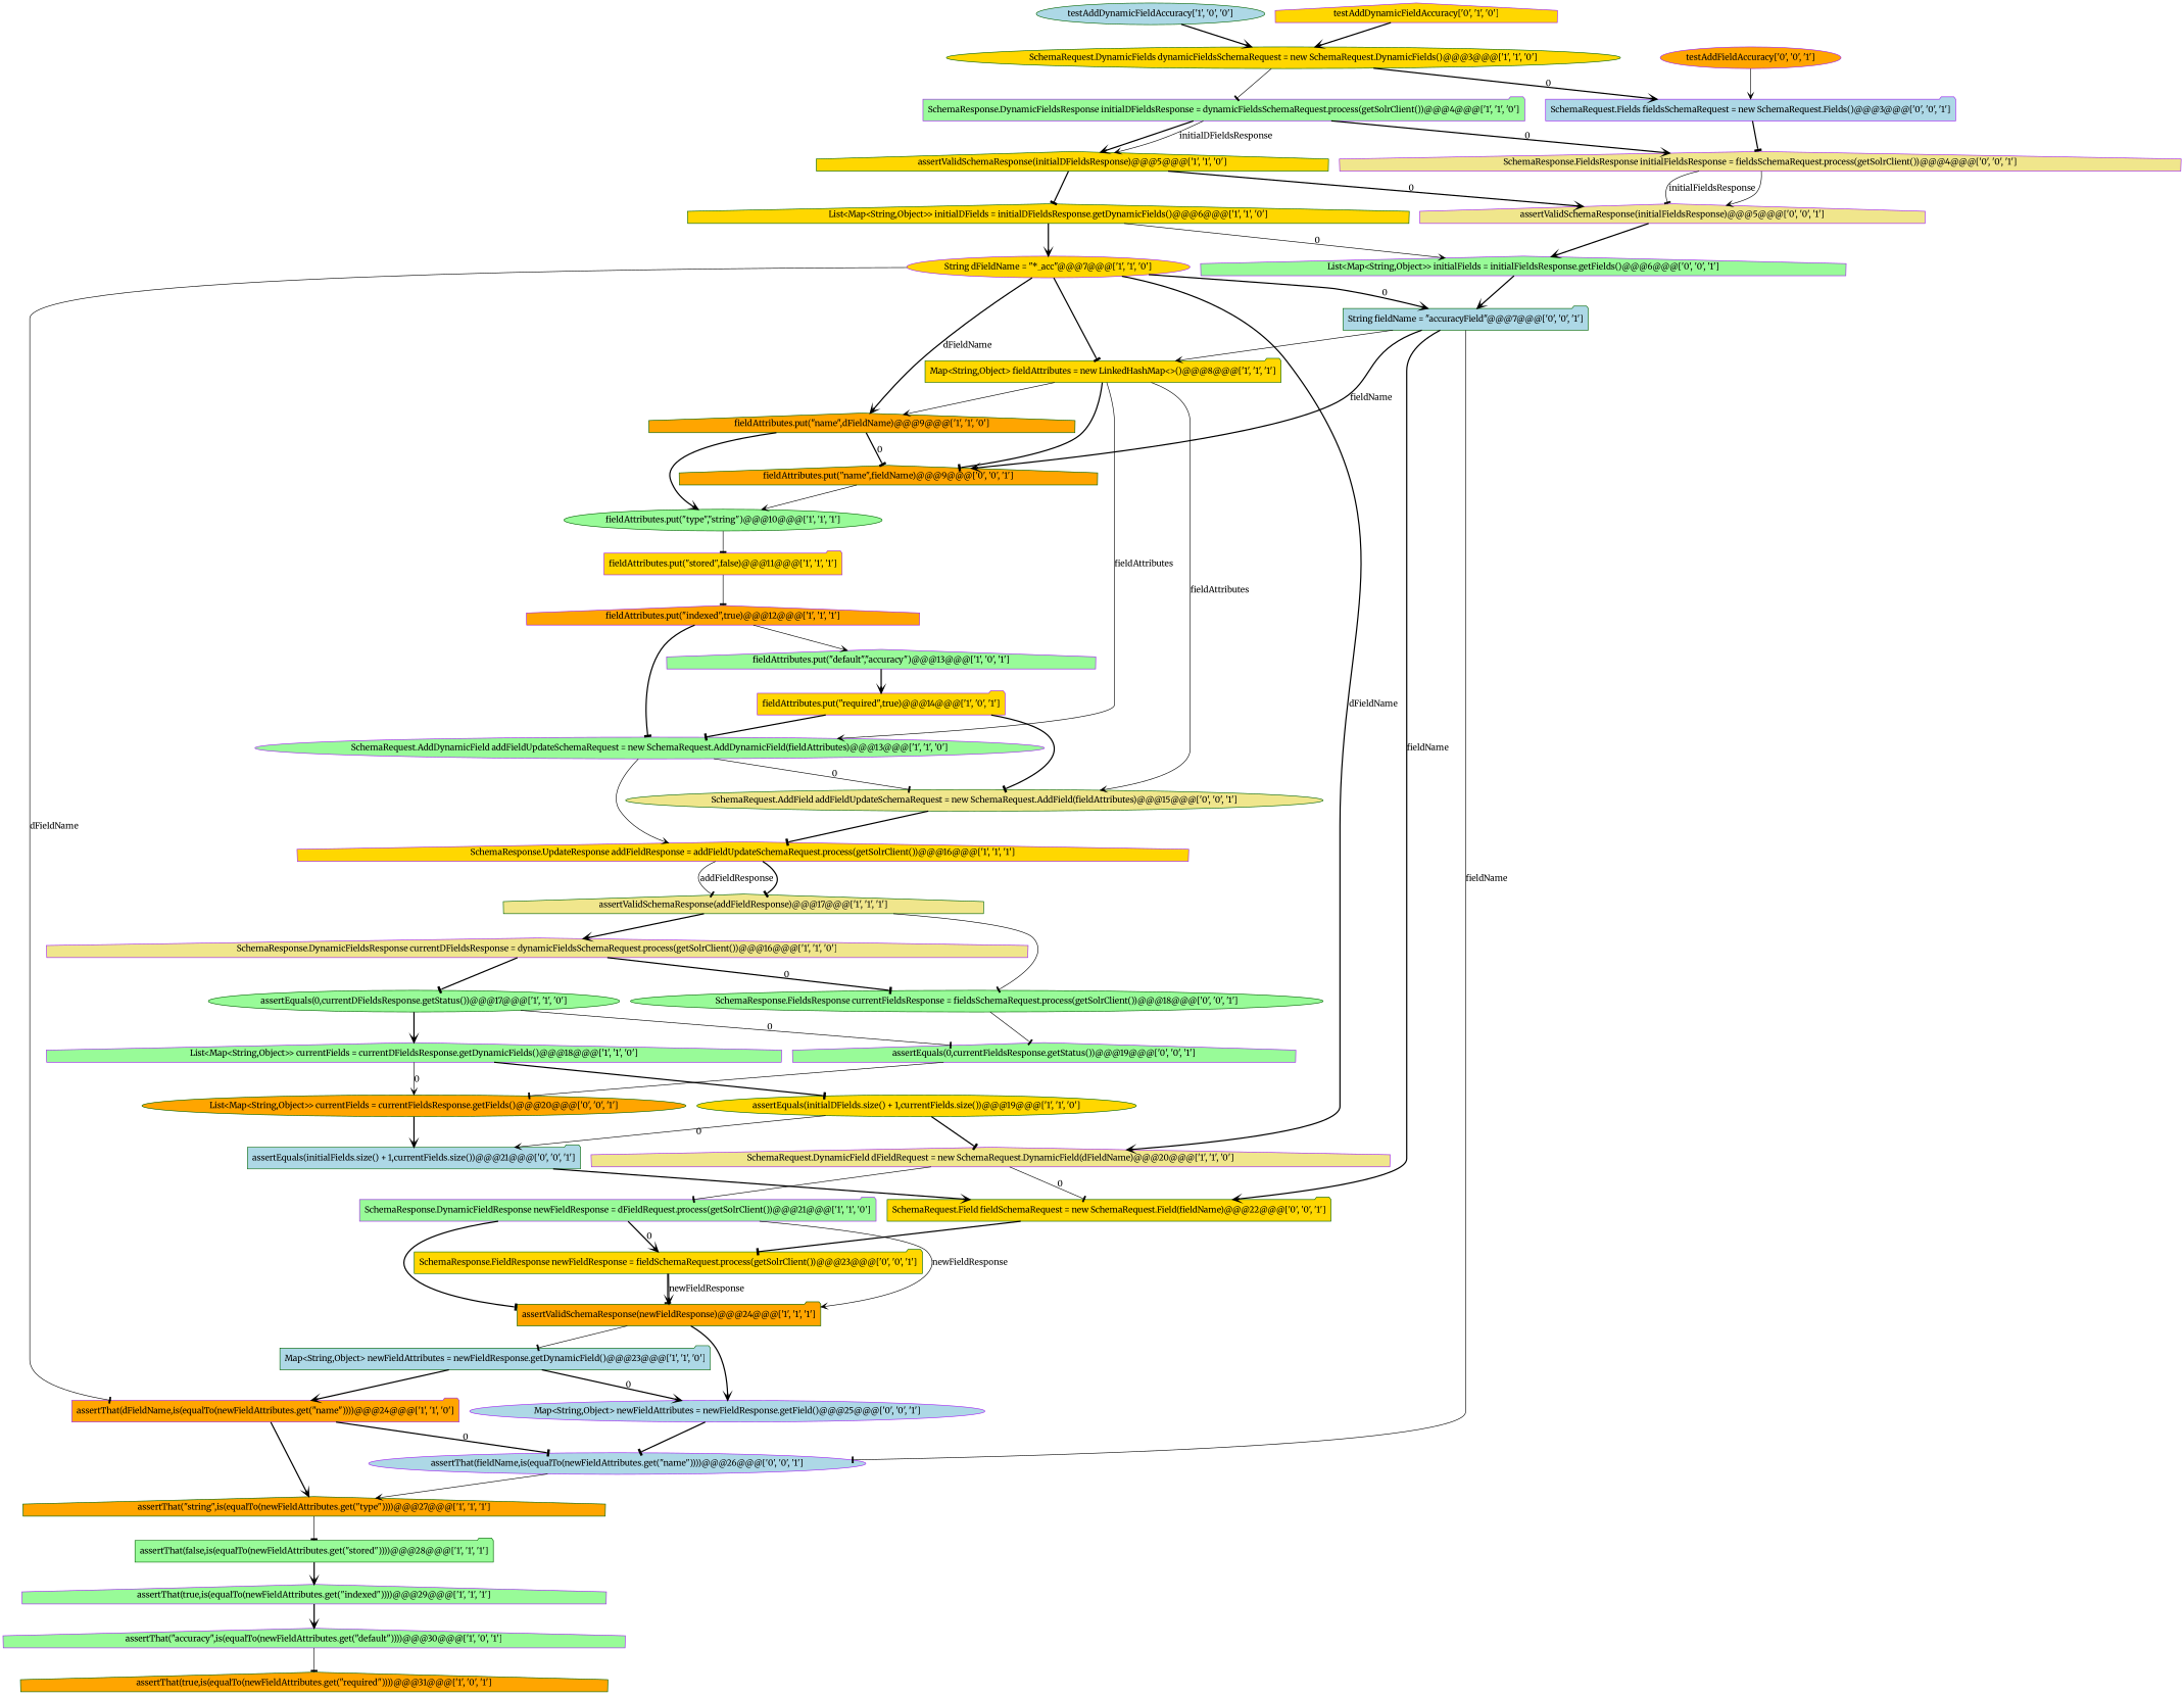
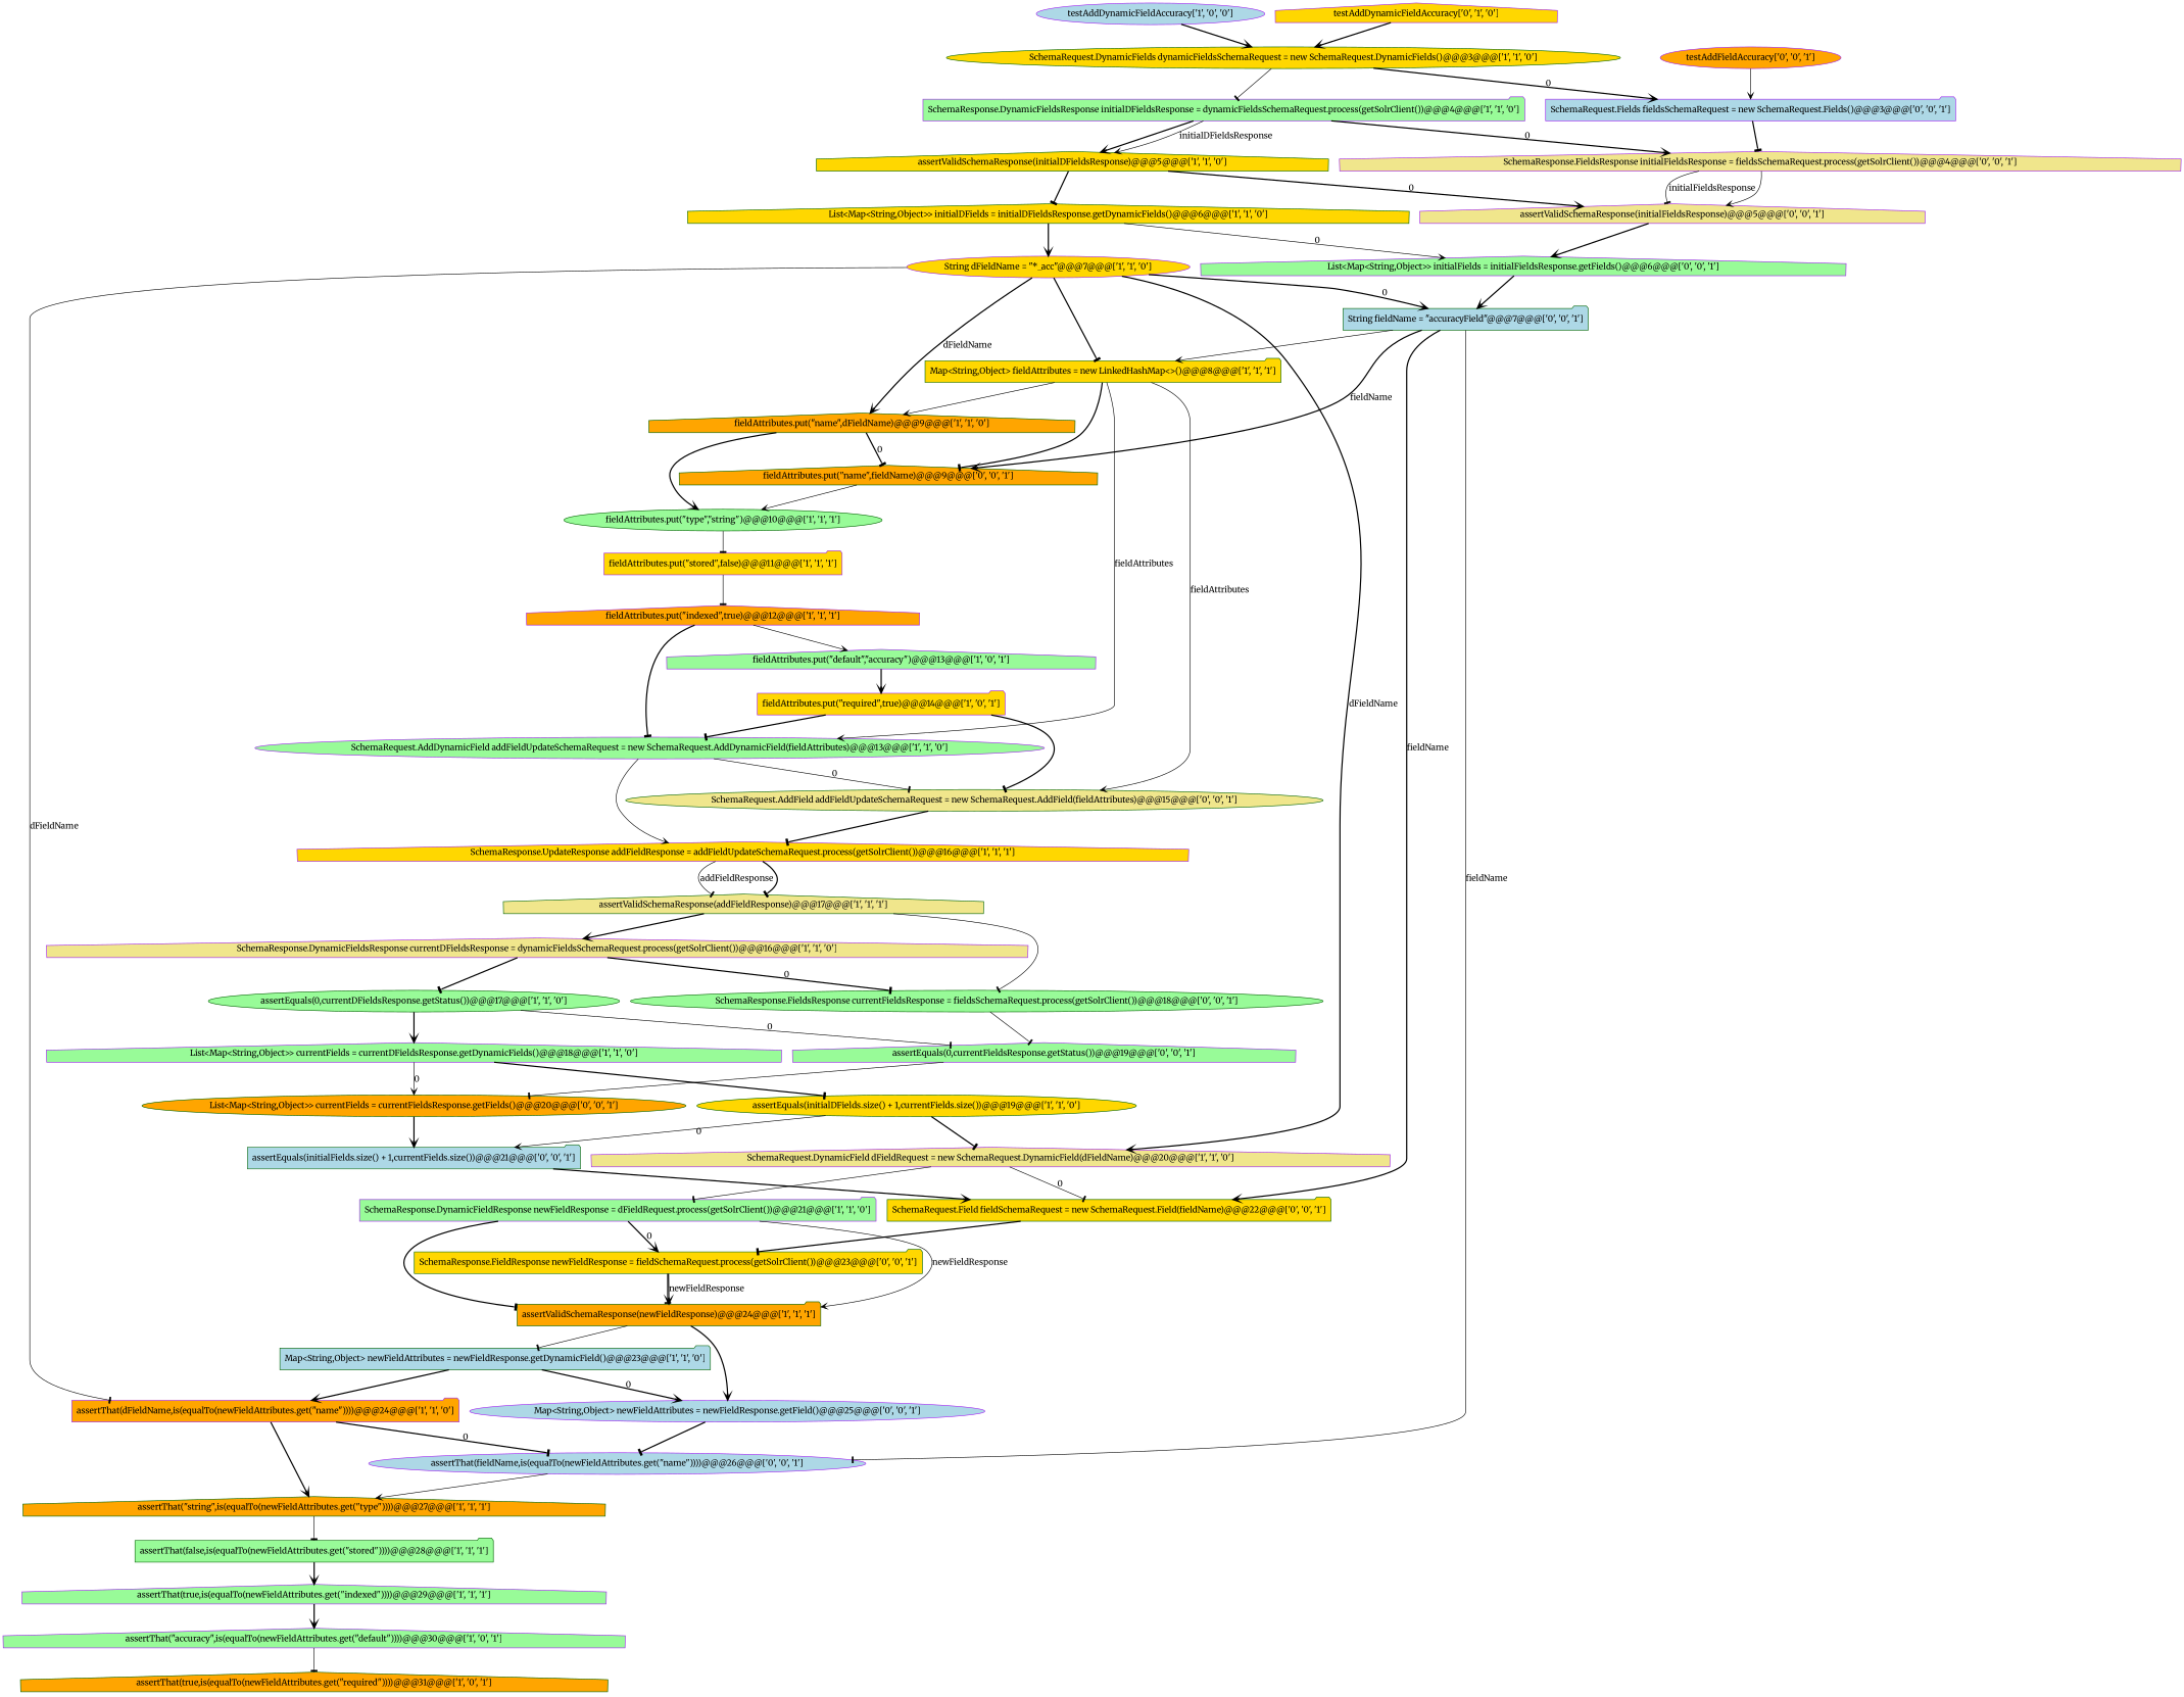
  digraph {
    fontname=Merriweather
    node [fillcolor=palegreen shape=house style=filled color=purple fontname=Merriweather]
    edge [style=bold arrowhead=vee fontname=Merriweather]
    n1 [label="SchemaResponse.DynamicFieldsResponse initialDFieldsResponse = dynamicFieldsSchemaRequest.process(getSolrClient())@@@4@@@['1', '1', '0']" shape=folder]
    n2 [fillcolor=khaki label="SchemaResponse.FieldsResponse initialFieldsResponse = fieldsSchemaRequest.process(getSolrClient())@@@4@@@['0', '0', '1']"]
    n3 [fillcolor=gold label="assertValidSchemaResponse(initialDFieldsResponse)@@@5@@@['1', '1', '0']" color=darkgreen]
    n4 [fillcolor=lightblue label="assertThat(fieldName,is(equalTo(newFieldAttributes.get(\"name\"))))@@@26@@@['0', '0', '1']" shape=ellipse]
    n5 [fillcolor=orange label="assertThat(\"string\",is(equalTo(newFieldAttributes.get(\"type\"))))@@@27@@@['1', '1', '1']" color=darkgreen]
    n6 [fillcolor=gold label="fieldAttributes.put(\"required\",true)@@@14@@@['1', '0', '1']" shape=folder]
    n7 [label="SchemaRequest.AddDynamicField addFieldUpdateSchemaRequest = new SchemaRequest.AddDynamicField(fieldAttributes)@@@13@@@['1', '1', '0']" shape=ellipse]
    n8 [fillcolor=khaki label="SchemaRequest.AddField addFieldUpdateSchemaRequest = new SchemaRequest.AddField(fieldAttributes)@@@15@@@['0', '0', '1']" shape=ellipse color=darkgreen]
    n9 [fillcolor=gold label="assertEquals(initialDFields.size() + 1,currentFields.size())@@@19@@@['1', '1', '0']" shape=ellipse color=darkgreen]
    n10 [fillcolor=khaki label="SchemaRequest.DynamicField dFieldRequest = new SchemaRequest.DynamicField(dFieldName)@@@20@@@['1', '1', '0']"]
    n11 [fillcolor=lightblue label="assertEquals(initialFields.size() + 1,currentFields.size())@@@21@@@['0', '0', '1']" shape=folder color=darkgreen]
    n12 [fillcolor=orange label="fieldAttributes.put(\"indexed\",true)@@@12@@@['1', '1', '1']"]
    n13 [label="fieldAttributes.put(\"default\",\"accuracy\")@@@13@@@['1', '0', '1']"]
    n14 [fillcolor=gold label="SchemaRequest.Field fieldSchemaRequest = new SchemaRequest.Field(fieldName)@@@22@@@['0', '0', '1']" shape=folder color=darkgreen]
    n15 [label="SchemaResponse.DynamicFieldResponse newFieldResponse = dFieldRequest.process(getSolrClient())@@@21@@@['1', '1', '0']" shape=folder]
    n16 [fillcolor=gold label="SchemaResponse.UpdateResponse addFieldResponse = addFieldUpdateSchemaRequest.process(getSolrClient())@@@16@@@['1', '1', '1']"]
    n17 [fillcolor=orange label="List<Map<String,Object>> currentFields = currentFieldsResponse.getFields()@@@20@@@['0', '0', '1']" shape=ellipse color=darkgreen]
    n18 [fillcolor=gold label="fieldAttributes.put(\"stored\",false)@@@11@@@['1', '1', '1']" shape=folder]
    n19 [fillcolor=gold label="List<Map<String,Object>> initialDFields = initialDFieldsResponse.getDynamicFields()@@@6@@@['1', '1', '0']" color=darkgreen]
    n20 [fillcolor=gold label="String dFieldName = \"*_acc\"@@@7@@@['1', '1', '0']" shape=ellipse]
    n21 [label="List<Map<String,Object>> initialFields = initialFieldsResponse.getFields()@@@6@@@['0', '0', '1']"]
    n22 [fillcolor=orange label="assertThat(dFieldName,is(equalTo(newFieldAttributes.get(\"name\"))))@@@24@@@['1', '1', '0']" shape=folder]
    n23 [fillcolor=lightblue label="String fieldName = \"accuracyField\"@@@7@@@['0', '0', '1']" shape=folder color=darkgreen]
    n24 [fillcolor=orange label="fieldAttributes.put(\"name\",dFieldName)@@@9@@@['1', '1', '0']" color=darkgreen]
    n25 [fillcolor=gold label="Map<String,Object> fieldAttributes = new LinkedHashMap<>()@@@8@@@['1', '1', '1']" shape=folder color=darkgreen]
    n26 [fillcolor=khaki label="assertValidSchemaResponse(addFieldResponse)@@@17@@@['1', '1', '1']" color=darkgreen]
    n27 [fillcolor=khaki label="assertValidSchemaResponse(initialFieldsResponse)@@@5@@@['0', '0', '1']"]
    n28 [label="assertEquals(0,currentDFieldsResponse.getStatus())@@@17@@@['1', '1', '0']" shape=ellipse color=darkgreen]
    n29 [label="List<Map<String,Object>> currentFields = currentDFieldsResponse.getDynamicFields()@@@18@@@['1', '1', '0']"]
    n30 [label="assertEquals(0,currentFieldsResponse.getStatus())@@@19@@@['0', '0', '1']"]
    n31 [fillcolor=lightblue label="SchemaRequest.Fields fieldsSchemaRequest = new SchemaRequest.Fields()@@@3@@@['0', '0', '1']" shape=folder]
    n32 [label="assertThat(false,is(equalTo(newFieldAttributes.get(\"stored\"))))@@@28@@@['1', '1', '1']" shape=folder color=darkgreen]
    n33 [fillcolor=gold label="SchemaResponse.FieldResponse newFieldResponse = fieldSchemaRequest.process(getSolrClient())@@@23@@@['0', '0', '1']" shape=folder color=darkgreen]
-   n34 [fillcolor=lightblue label="testAddDynamicFieldAccuracy['1', '0', '0']" shape=ellipse color=darkgreen]
+   n34 [fillcolor=lightblue label="testAddDynamicFieldAccuracy['1', '0', '0']" shape=ellipse]
    n35 [fillcolor=gold label="SchemaRequest.DynamicFields dynamicFieldsSchemaRequest = new SchemaRequest.DynamicFields()@@@3@@@['1', '1', '0']" shape=ellipse color=darkgreen]
    n36 [label="SchemaResponse.FieldsResponse currentFieldsResponse = fieldsSchemaRequest.process(getSolrClient())@@@18@@@['0', '0', '1']" shape=ellipse color=darkgreen]
    n37 [fillcolor=orange label="assertValidSchemaResponse(newFieldResponse)@@@24@@@['1', '1', '1']" shape=folder color=darkgreen]
    n38 [label="assertThat(true,is(equalTo(newFieldAttributes.get(\"indexed\"))))@@@29@@@['1', '1', '1']"]
    n39 [label="assertThat(\"accuracy\",is(equalTo(newFieldAttributes.get(\"default\"))))@@@30@@@['1', '0', '1']"]
    n40 [fillcolor=orange label="fieldAttributes.put(\"name\",fieldName)@@@9@@@['0', '0', '1']" color=darkgreen]
    n41 [fillcolor=khaki label="SchemaResponse.DynamicFieldsResponse currentDFieldsResponse = dynamicFieldsSchemaRequest.process(getSolrClient())@@@16@@@['1', '1', '0']"]
    n42 [label="fieldAttributes.put(\"type\",\"string\")@@@10@@@['1', '1', '1']" shape=ellipse color=darkgreen]
    n43 [fillcolor=orange label="testAddFieldAccuracy['0', '0', '1']" shape=ellipse]
    n44 [fillcolor=lightblue label="Map<String,Object> newFieldAttributes = newFieldResponse.getDynamicField()@@@23@@@['1', '1', '0']" shape=folder color=darkgreen]
    n45 [fillcolor=lightblue label="Map<String,Object> newFieldAttributes = newFieldResponse.getField()@@@25@@@['0', '0', '1']" shape=ellipse]
    n46 [fillcolor=orange label="assertThat(true,is(equalTo(newFieldAttributes.get(\"required\"))))@@@31@@@['1', '0', '1']" color=darkgreen]
    n47 [fillcolor=gold label="testAddDynamicFieldAccuracy['0', '1', '0']"]
    n1 -> n2 [label=0]
    n1 -> n3
    n1 -> n3 [label=initialDFieldsResponse style=solid]
    n2 -> n27 [label=initialFieldsResponse style=solid arrowhead=tee]
    n2 -> n27 [style=solid]
    n3 -> n19 [arrowhead=tee]
    n3 -> n27 [label=0]
    n4 -> n5 [style=solid]
    n5 -> n32 [style=solid arrowhead=tee]
    n6 -> n7 [arrowhead=tee]
    n6 -> n8 [arrowhead=tee]
    n7 -> n8 [label=0 style=solid arrowhead=tee]
    n7 -> n16 [style=solid]
    n8 -> n16 [arrowhead=tee]
    n9 -> n10 [arrowhead=tee]
    n9 -> n11 [label=0 style=solid]
    n10 -> n14 [label=0 style=solid arrowhead=tee]
    n10 -> n15 [style=solid arrowhead=tee]
    n11 -> n14
    n12 -> n7 [arrowhead=tee]
    n12 -> n13 [style=solid]
    n13 -> n6
    n14 -> n33 [arrowhead=tee]
    n15 -> n33 [label=0]
    n15 -> n37 [arrowhead=tee]
    n15 -> n37 [label=newFieldResponse style=solid]
    n16 -> n26 [arrowhead=tee]
    n16 -> n26 [label=addFieldResponse style=solid arrowhead=tee]
    n17 -> n11
    n18 -> n12 [style=solid arrowhead=tee]
    n19 -> n20
    n19 -> n21 [label=0 style=solid]
    n20 -> n10 [label=dFieldName]
    n20 -> n22 [label=dFieldName style=solid arrowhead=tee]
    n20 -> n23 [label=0]
    n20 -> n24 [label=dFieldName]
    n20 -> n25 [arrowhead=tee]
    n21 -> n23
    n22 -> n4 [label=0 arrowhead=tee]
    n22 -> n5
    n23 -> n4 [label=fieldName style=solid arrowhead=tee]
    n23 -> n14 [label=fieldName]
    n23 -> n25 [style=solid]
    n23 -> n40 [label=fieldName]
    n24 -> n40 [label=0 arrowhead=tee]
    n24 -> n42
    n25 -> n7 [label=fieldAttributes style=solid]
    n25 -> n8 [label=fieldAttributes style=solid]
    n25 -> n24 [style=solid]
    n25 -> n40 [arrowhead=tee]
    n26 -> n36 [style=solid arrowhead=tee]
    n26 -> n41
    n27 -> n21
    n28 -> n29
    n28 -> n30 [label=0 style=solid arrowhead=tee]
    n29 -> n9 [arrowhead=tee]
    n29 -> n17 [label=0 style=solid]
    n30 -> n17 [style=solid arrowhead=tee]
    n31 -> n2 [arrowhead=tee]
    n32 -> n38
    n33 -> n37 [label=newFieldResponse]
    n33 -> n37 [style=solid arrowhead=tee]
    n34 -> n35
    n35 -> n1 [style=solid arrowhead=tee]
    n35 -> n31 [label=0]
    n36 -> n30 [style=solid arrowhead=tee]
    n37 -> n44 [style=solid arrowhead=tee]
    n37 -> n45
    n38 -> n39
    n39 -> n46 [style=solid arrowhead=tee]
    n40 -> n42 [style=solid]
    n41 -> n28 [arrowhead=tee]
    n41 -> n36 [label=0 arrowhead=tee]
    n42 -> n18 [style=solid arrowhead=tee]
    n43 -> n31 [style=solid]
    n44 -> n22
    n44 -> n45 [label=0]
    n45 -> n4 [arrowhead=tee]
    n47 -> n35
  }
